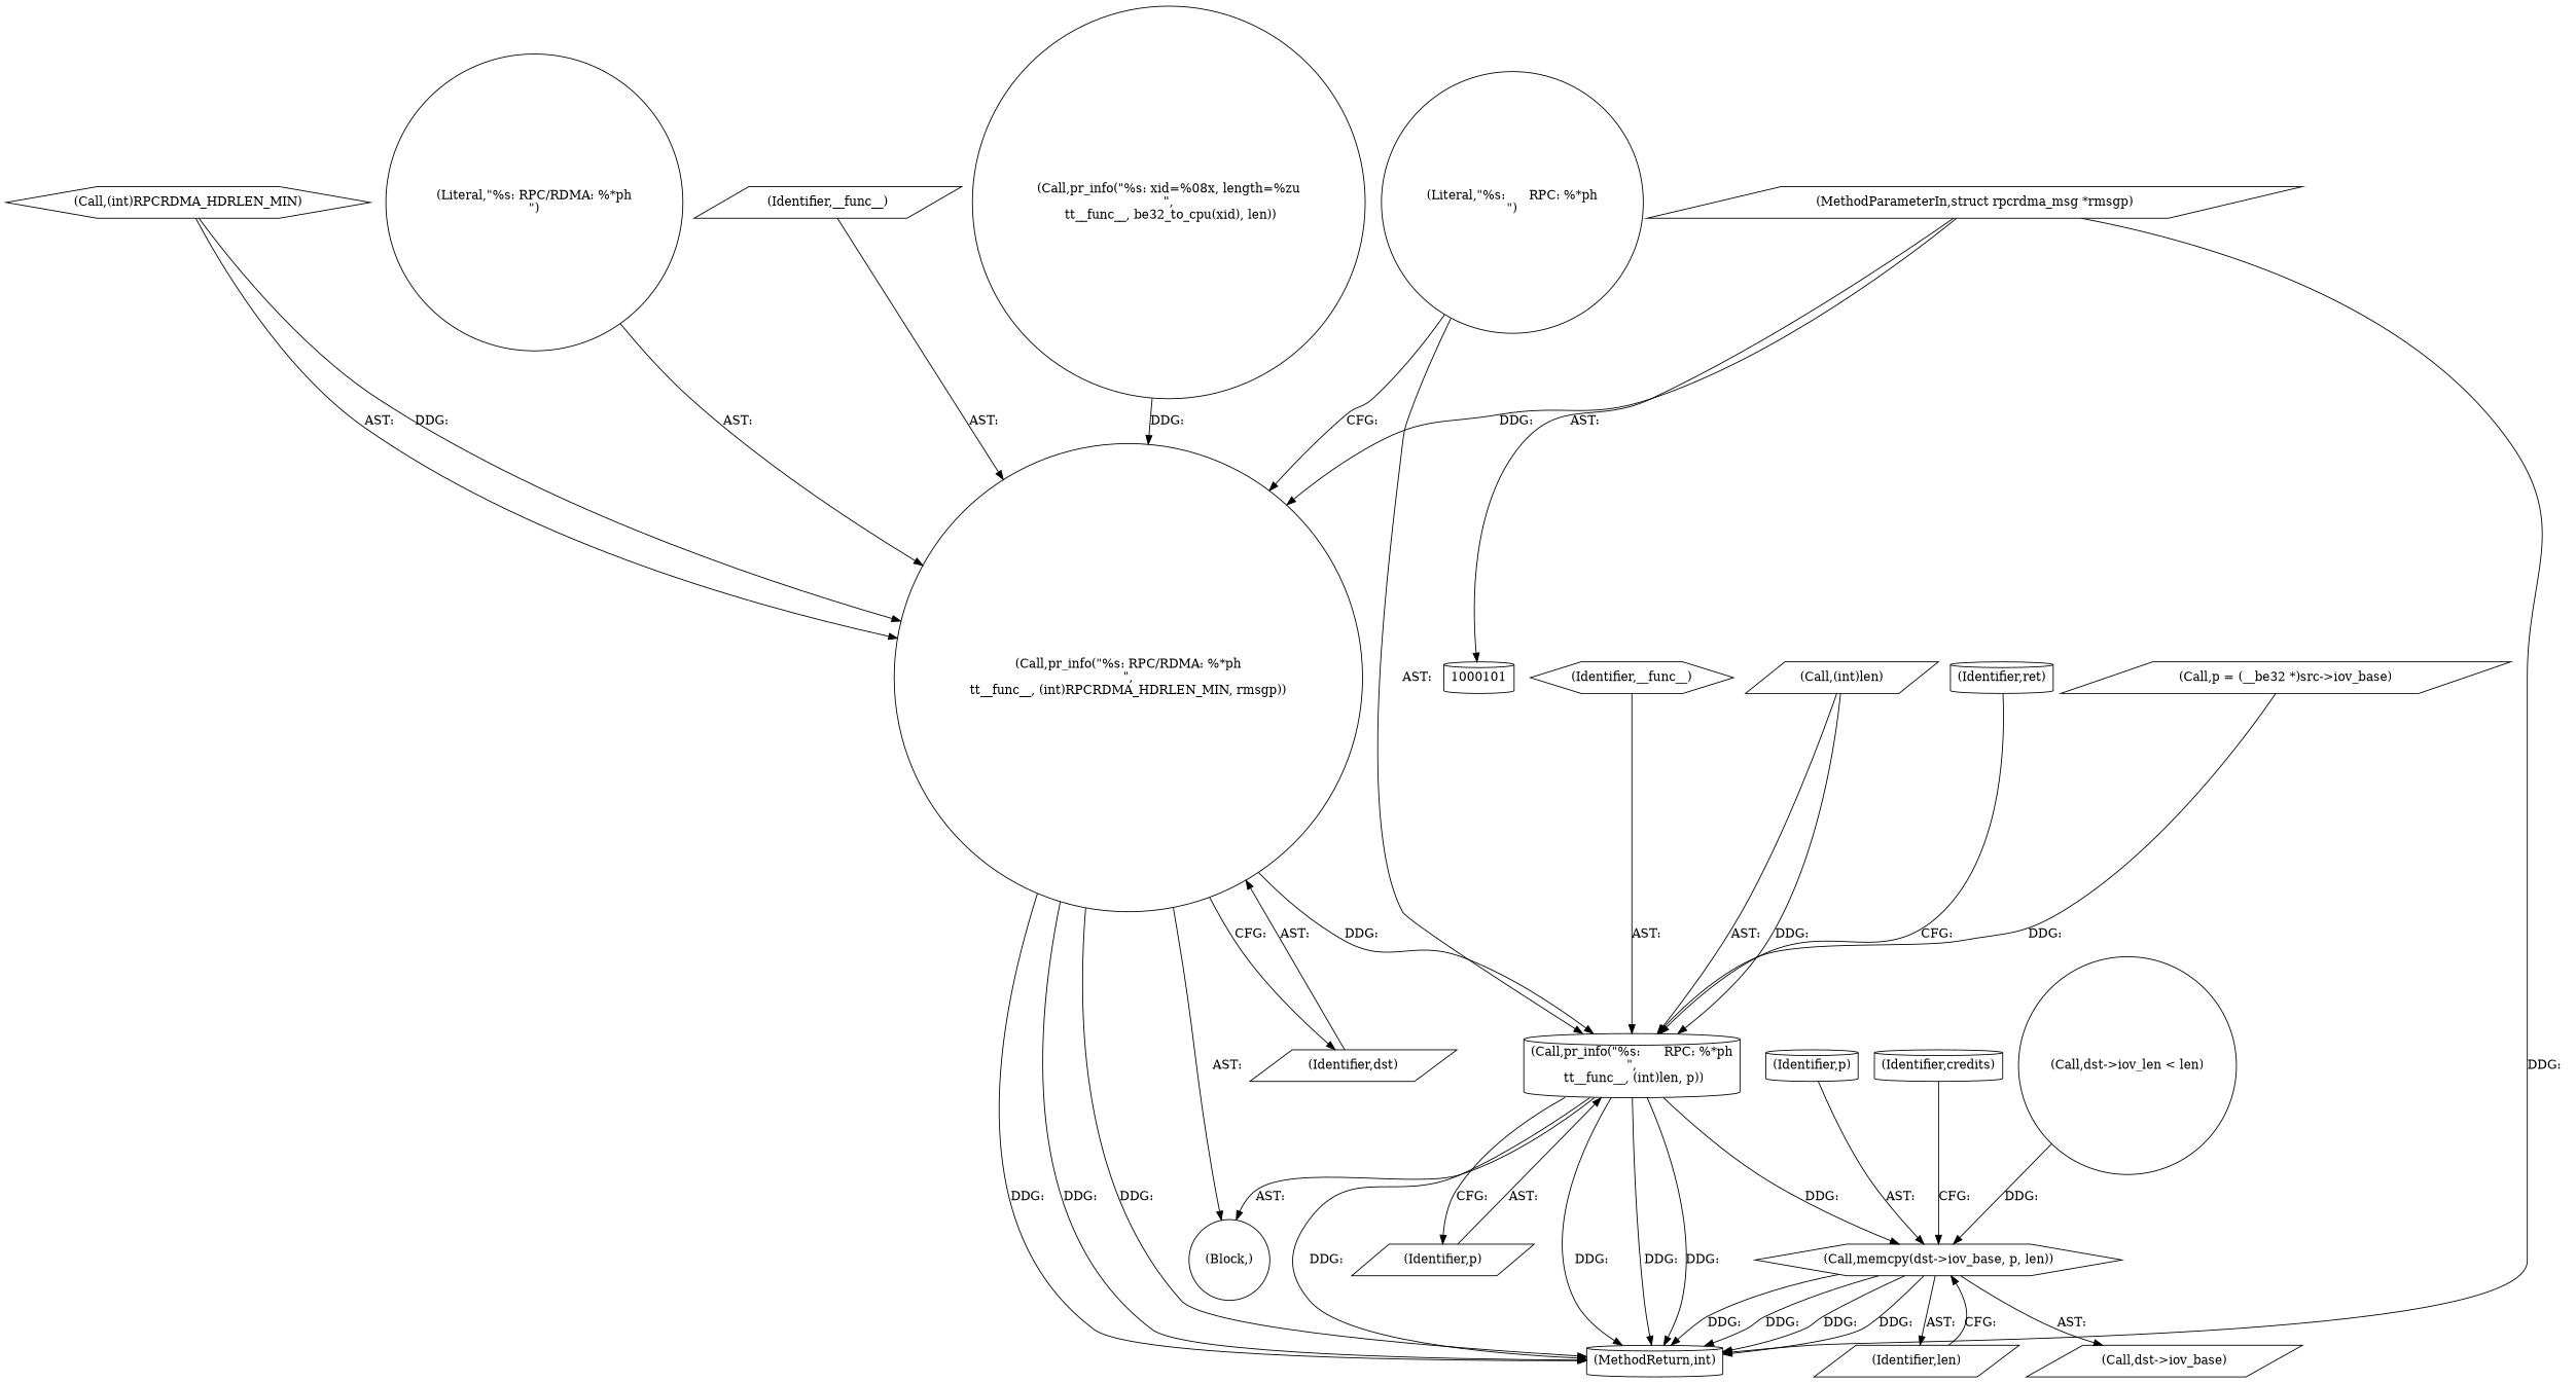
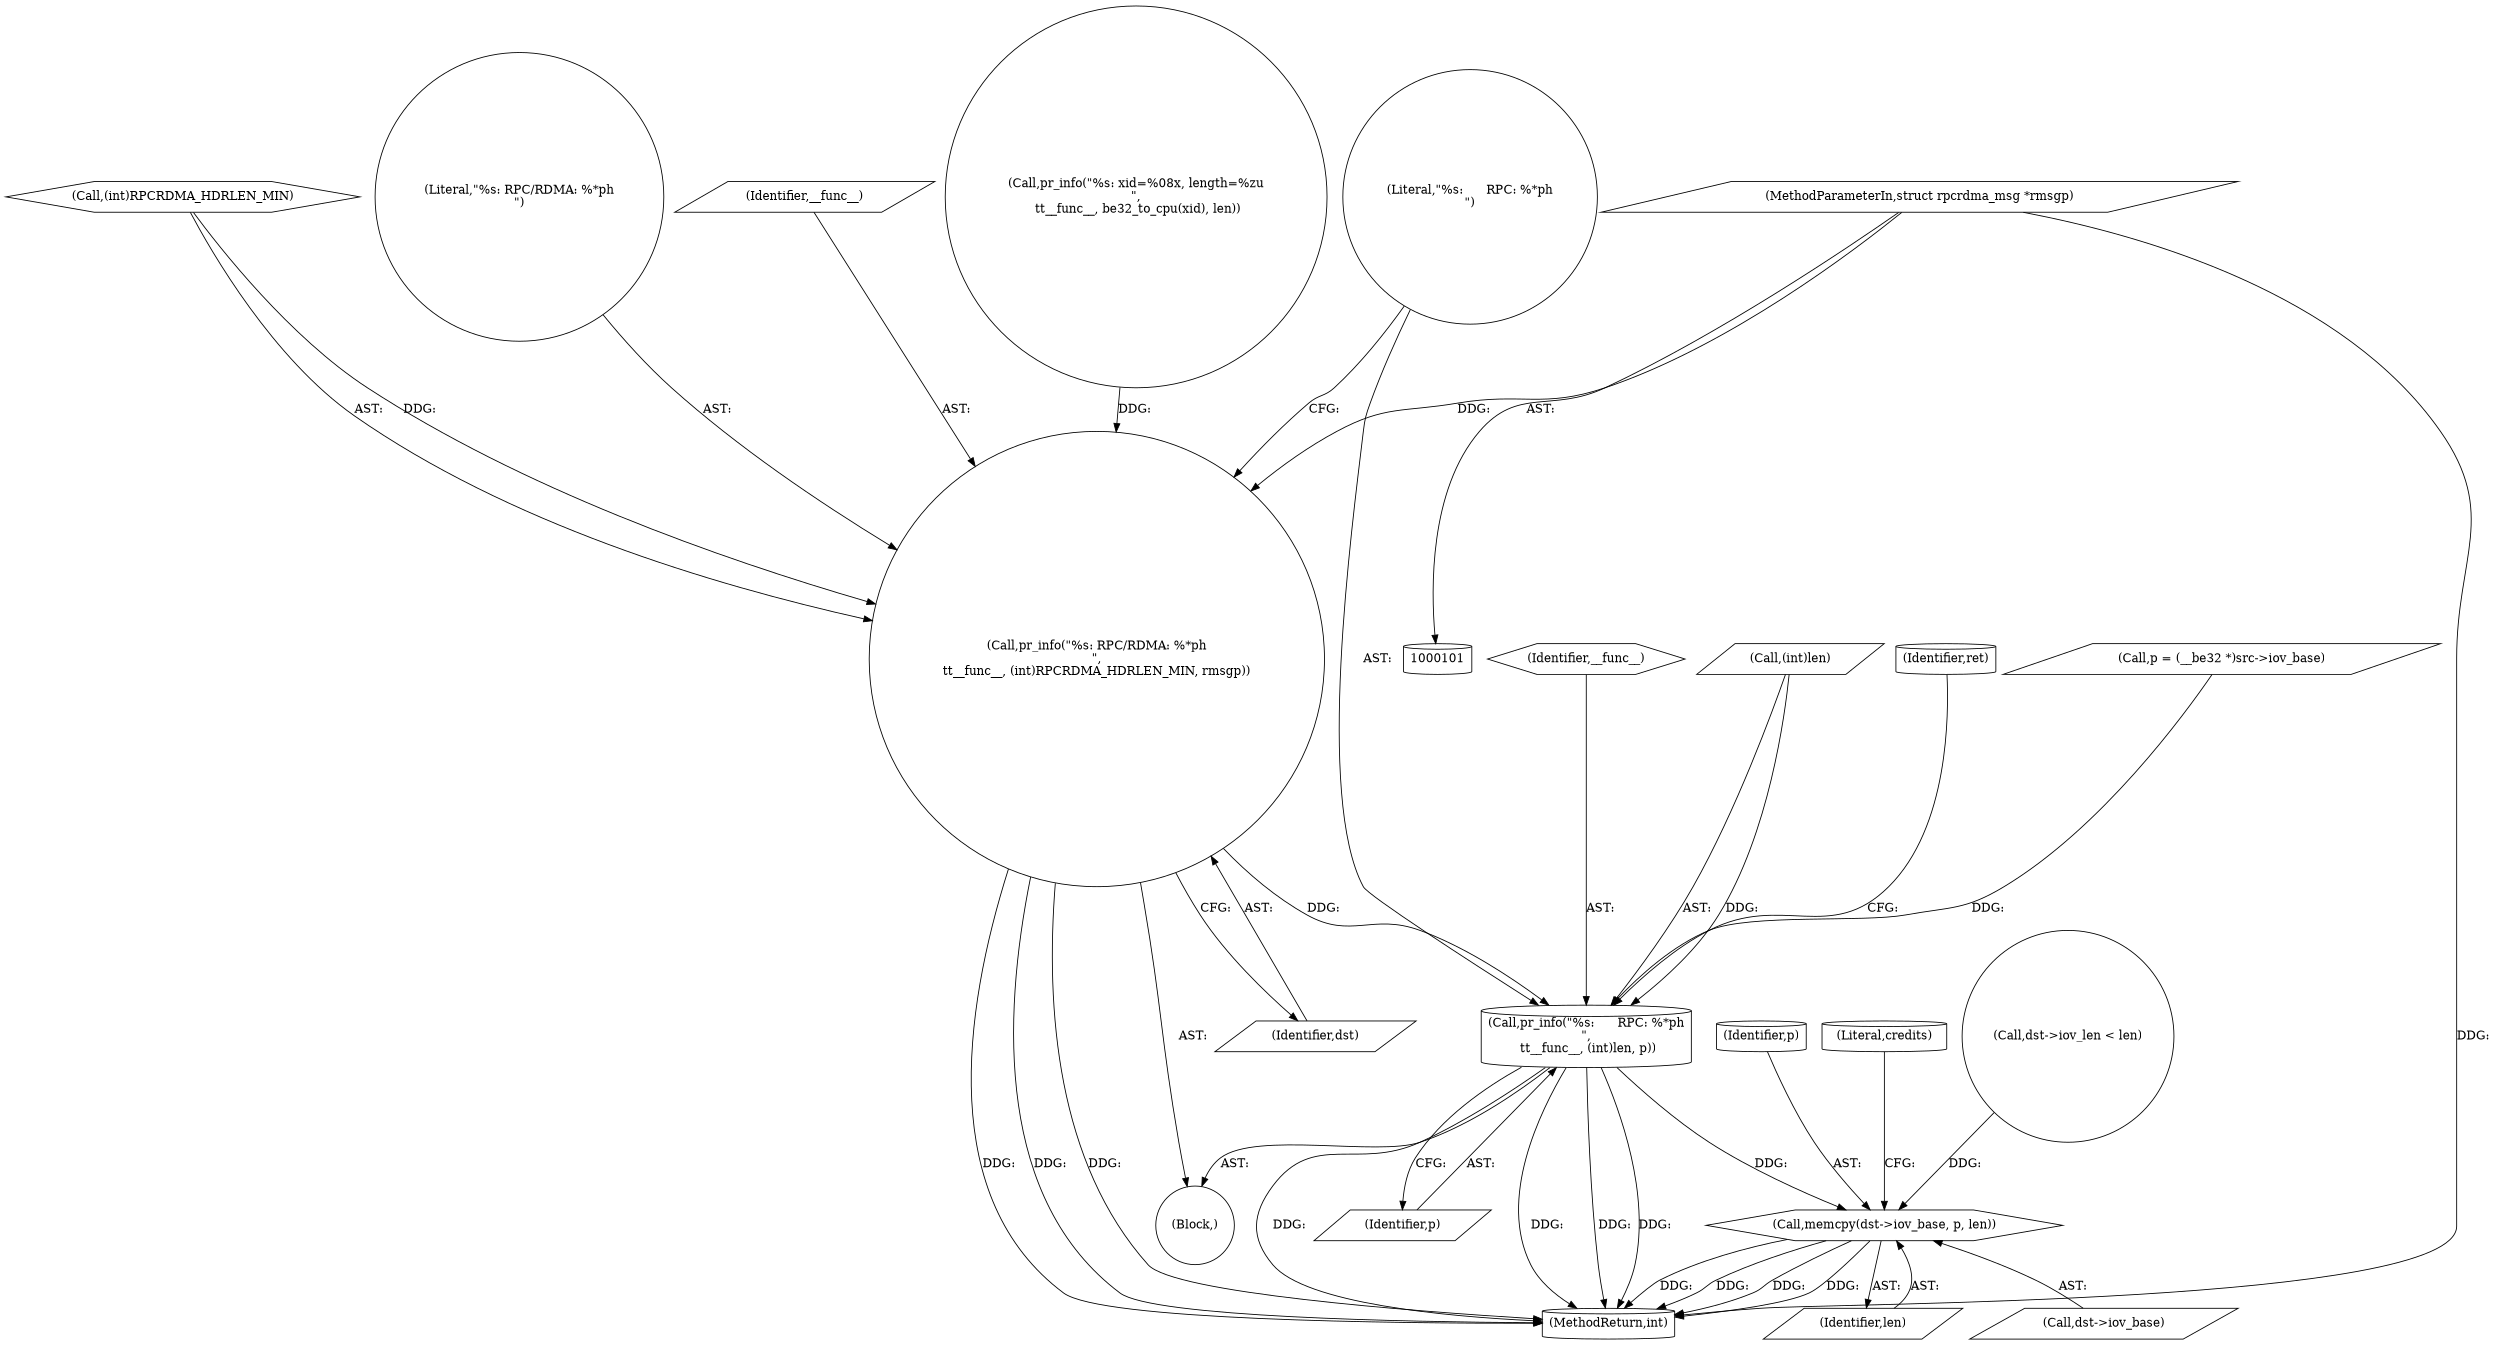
  digraph {
    node [shape=parallelogram]
    n1 [label="(MethodParameterIn,struct rpcrdma_msg *rmsgp)"]
    n2 [label="(Call,pr_info(\"%s: RPC/RDMA: %*ph\n\",\n\t\t__func__, (int)RPCRDMA_HDRLEN_MIN, rmsgp))" shape=circle]
    n3 [label="(MethodReturn,int)" shape=cylinder]
    1000101 [shape=cylinder]
    n5 [label="(Call,pr_info(\"%s:      RPC: %*ph\n\",\n \t\t__func__, (int)len, p))" shape=cylinder]
    n6 [label="(Identifier,dst)"]
    n7 [label="(Block,)" shape=circle]
    n8 [label="(Call,memcpy(dst->iov_base, p, len))" shape=hexagon]
    n9 [label="(Identifier,p)"]
    n10 [label="(Identifier,len)"]
    n11 [label="(Identifier,__func__)" shape=hexagon]
    n12 [label="(Identifier,__func__)"]
-   n13 [label="(Identifier,credits)" shape=cylinder]
+   n13 [label="(Literal,credits)" shape=cylinder]
    n14 [label="(Call,pr_info(\"%s: xid=%08x, length=%zu\n\",\n \t\t__func__, be32_to_cpu(xid), len))" shape=circle]
    n15 [label="(Call,dst->iov_base)"]
    n16 [label="(Call,(int)len)"]
    n17 [label="(Call,dst->iov_len < len)" shape=circle]
    n18 [label="(Literal,\"%s:      RPC: %*ph\n\")" shape=circle]
    n19 [label="(Call,(int)RPCRDMA_HDRLEN_MIN)" shape=hexagon]
    n20 [label="(Literal,\"%s: RPC/RDMA: %*ph\n\")" shape=circle]
    n21 [label="(Identifier,ret)" shape=cylinder]
    n22 [label="(Call,p = (__be32 *)src->iov_base)"]
    n23 [label="(Identifier,p)" shape=cylinder]
    n1 -> n2 [label="DDG: "]
    n1 -> n3 [label="DDG: "]
    n1 -> 1000101 [label="AST: "]
    n2 -> n3 [label="DDG: "]
    n2 -> n3 [label="DDG: "]
    n2 -> n3 [label="DDG: "]
    n2 -> n5 [label="DDG: "]
    n2 -> n6 [label="CFG: "]
    n2 -> n7 [label="AST: "]
    n5 -> n3 [label="DDG: "]
    n5 -> n3 [label="DDG: "]
    n5 -> n3 [label="DDG: "]
    n5 -> n3 [label="DDG: "]
    n5 -> n7 [label="AST: "]
    n5 -> n8 [label="DDG: "]
    n5 -> n9 [label="CFG: "]
    n6 -> n2 [label="AST: "]
    n8 -> n3 [label="DDG: "]
    n8 -> n3 [label="DDG: "]
    n8 -> n3 [label="DDG: "]
    n8 -> n3 [label="DDG: "]
    n8 -> n10 [label="AST: "]
    n9 -> n5 [label="AST: "]
-   n10 -> n8 [label="CFG: "]
+   n10 -> n8 [label="AST: "]
    n11 -> n5 [label="AST: "]
    n12 -> n2 [label="AST: "]
    n13 -> n8 [label="CFG: "]
    n14 -> n2 [label="DDG: "]
-   n8 -> n15 [label="AST: "]
+   n15 -> n8 [label="AST: "]
    n16 -> n5 [label="AST: "]
    n16 -> n5 [label="DDG: "]
    n17 -> n8 [label="DDG: "]
    n18 -> n2 [label="CFG: "]
    n18 -> n5 [label="AST: "]
    n19 -> n2 [label="AST: "]
    n19 -> n2 [label="DDG: "]
    n20 -> n2 [label="AST: "]
    n21 -> n5 [label="CFG: "]
    n22 -> n5 [label="DDG: "]
    n23 -> n8 [label="AST: "]
  }
